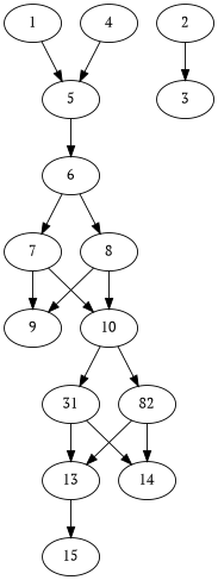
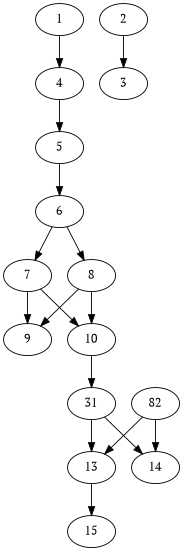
  digraph {
    fontname="PT Serif"
    node [alpha=0.10 fontname="PT Serif"]
    edge [fontname="PT Serif"]
    1 [alpha=0.17 expect_size=23631872]
    4 [alpha=0.11 expect_size=45518848]
    5 [alpha=0.08 expect_size=41415680]
    6 [alpha=0.17 expect_size=41223168]
    2 [expect_size=29010944]
    3 [alpha=0.15 expect_size=22250496]
    7 [alpha=0.16 expect_size=10188800]
    8 [alpha=0.11 expect_size=15346688]
    9 [expect_size=27689984]
    10 [alpha=0.04 expect_size=9484288]
    n11 [alpha=0.13 expect_size=9046016 label=31]
    n12 [alpha=0.05 expect_size=49884160 label=82]
    13 [alpha=0.16 expect_size=27113472]
    14 [expect_size=14158848]
    15 [alpha=0.01 expect_size=41184256]
-   1 -> 5
+   1 -> 4
    4 -> 5
    5 -> 6
    6 -> 7
    6 -> 8
    2 -> 3
    7 -> 9
    7 -> 10
    8 -> 9
    8 -> 10
    10 -> n11
-   10 -> n12
    n11 -> 13
    n11 -> 14
    n12 -> 13
    n12 -> 14
    13 -> 15
  }
